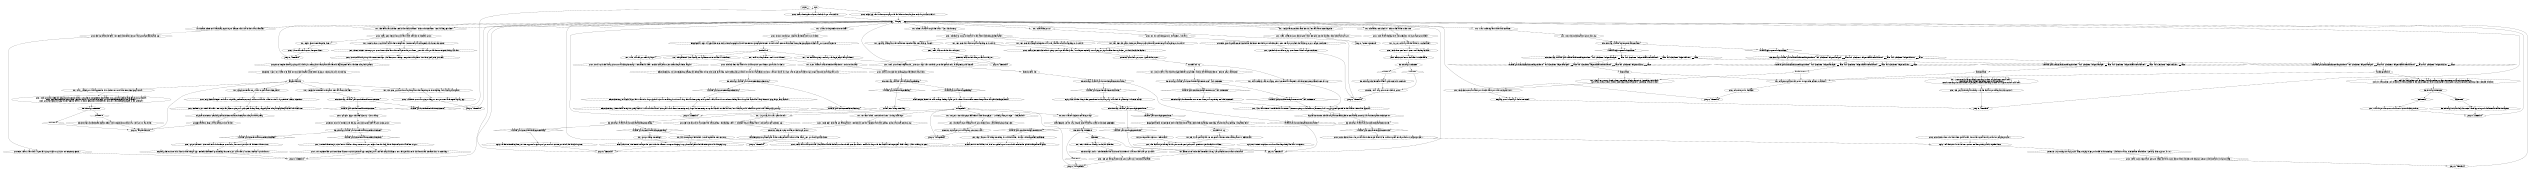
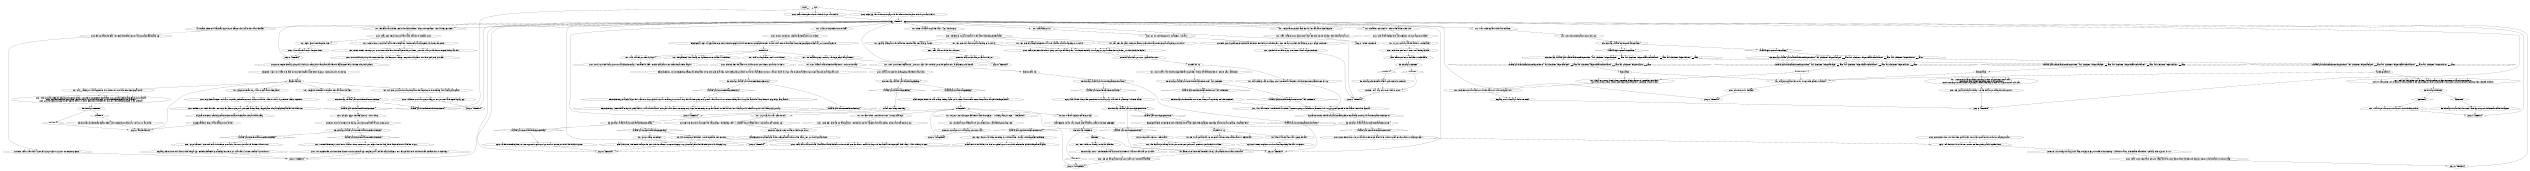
  digraph {
    n1 [label=START]
    n2 [label=input]
    n3 [label="Cuno: \"Right, pig, this is where Cuno plays with his little wooden choo-choo. Fuck do you want with it?\""]
    n4 [label="Cuno: \"Yeah, the Kingdom of Cuno, the fuck do you want with it?\""]
-   n5 [label=bringing]
+   n5 [label=skeenehub]
    n6 [label="Cuno: The boy shakes his head. \"You need these pants. But you ain't gonna get these pants, pig!\""]
    n7 [label="Cunoesse: \"That's what the f****t gets for trying to split us up, Cuno! NO FUCKING PANTS!\""]
    n8 [label="Jump to: [skeenehub]"]
    n9 [label="Physical Instrument: Coach Physical Instrument endorses these pants. They are tartan-ready."]
    n10 [label="Conceptualization: They will also make you into an idiot."]
    n11 [label="Jump to: [falnpantsandshit]"]
    n12 [label="Savoir Faire: These could drastically improve your chances of survival in the urban wilderness."]
    n13 [label="You: \"Cuno, there's a stack of eternite back there...\" (Point to the shack.)"]
    n14 [label="Cuno: \"That's just some shit roofing-gimps left behind. Lazy dinks.\""]
    n15 [label="Kim Kitsuragi: Variable[\"yard.shack_strange_feeling\"]"]
    n16 [label="Cuno: \"Yeah, that's what Cuno said. She couldn't handle the heat, so she took off. Cuno can take it.\" He fills his lungs with the rancid air. His eyes get a little watery. \"Shit's *nothing* to Cuno.\""]
    n17 [label="Drama: Of course, sire. Better not anger the Cuno with this silliness. We regret bringing it up. A thousand years of misfortune upon us for bringing it up!"]
    n18 [label="Jump to: [skeenehub]"]
    n19 [label="Cuno: \"Pig... if Cuno was hiding something, it would be hidden,\" he says with exaggerated confidence."]
    n20 [label="Drama: But it is not hidden, is it, sire? You picked up on it. You should examine the pile of roofing material again."]
    n21 [label="Cuno: \"Cuno doesn't know who lives there. And if he did, he wouldn't squeal. But if you find out, maybe you can...\""]
    n22 [label="Logic: ...tell the Cuno who it was? He's curious. He likes putting 2 and 2 together here."]
    n23 [label="Cunoesse: \"Stop turning into a pig, Cuno! They're trying to get you hooked on the snitching!\" She lets out a hiss, even meaner than before. \"Get away from my Cuno, f****ts!\""]
    n24 [label="Cuno: \"All right, piggo!\" His face lights up. \"Shit's rolling.\""]
    n25 [label="Cunoesse: \"Don't do business with the pig, Cuno! He's gonna steal all your money, Cuno!\""]
    n26 [label="Kim Kitsuragi: Variable[\"yard.cuno_lets_talk_succeded_whitecheck\"]"]
    n27 [label="Cuno: \"As you can see...\" Cuno nods towards the fence. \"Cuno and C don't trust you. Can't do business without trust.\""]
    n28 [label="Empathy: There's more to his distrust than being a *pig*. He feels threatened by something obscure in you. What that is, however, remains a puzzle for now."]
    n29 [label="Perception (Sight): You'd have to be blind not to notice the giant white letters \"F-A-L-N\" running down his trouser leg."]
    n30 [label=falnpantsandshit]
    n31 [label="You: \"No. Cuno, you don't know anything about the tampering I'm investigating, and I already have pants.\""]
    n32 [label="You: \"Wait -- I asked you what happened to *his* clothes. You must have seen them lying around?\""]
    n33 [label="You: \"I might be interested in the pants. Let's talk about this later.\""]
    n34 [label="You: \"Alright, entertain me -- what's so great about these pants?\""]
    n35 [label="Kim Kitsuragi: Variable[\"yard.cuno_drama_hidding_something\"]"]
    n36 [label="Variable[\"yard.cuno_drama_hidding_something\"]" shape=diamond]
    n37 [label="!(Variable[\"yard.cuno_drama_hidding_something\"])" shape=diamond]
    n38 [label="You: \"Are you hiding something?\""]
    n39 [label="You: Shit 'some gimps' left behind. Sounds legitimate. Let's move on."]
    n40 [label="Logic: Was there something here you were supposed to pick up on? As soon as it crosses your mind, the thought is gone..."]
    n41 [label="Jump to: [skeenehub]"]
    n42 [label="You: \"What's in the greenhouse over there?\""]
    n43 [label="You: \"The ladder, ever climb it?\" (Point to the ladder on the tree.)"]
    n44 [label="You: \"I might have questions later. For now, let's talk about something else.\""]
    n45 [label="You: \"That ladder yours?\""]
    n46 [label="You: \"The dead man's clothes were in the trash container.\" (Point to the container.) \"How did they get there?\""]
    n47 [label="You: \"There was also a mug in the trash.\" (Show him the mug.)"]
    n48 [label="You: \"I was wondering about that trash container.\""]
    n49 [label="You: \"Not just that. I also think the hypothethical *mug fucker* lives in that apartment there.\" (Point to Gary's apartment.)"]
    n50 [label="Kim Kitsuragi: Variable[\"yard.cuno_lives_in_apartment_route\"]  and  IsKimHere()"]
    n51 [label="Variable[\"yard.cuno_lives_in_apartment_route\"]  and  IsKimHere()" shape=diamond]
    n52 [label="!(Variable[\"yard.cuno_lives_in_apartment_route\"]  and  IsKimHere())" shape=diamond]
    n53 [label="Cuno: \"Yeah!\" Cuno jumps back. \"Get your bacon shit away! Cuno doesn't like to be seen with the popo. Get your shit done and out of Cuno's face!\""]
    n54 [label="Jump to: [skeenehub]"]
    n55 [label="Cuno: \"Yeah, whatever. Cuno doesn't give a shit.\" He spits over his shoulder, then looks back up at you."]
    n56 [label="Jump to: [CUNO MAIN HUB]"]
    n57 [label="Cuno: \"No, it's not fucking Cuno's, it's ancient -- look at it.\""]
    n58 [label="Cunoesse: An evil squeak comes from behind the fence. \"He thinks you're fucking four, Cuno! He says you climb the ladder up to your *magic tree house*!\""]
    n59 [label="Cuno: \"Get the fuck out of here, pig! Cuno doesn't have a magic tree house!\""]
    n60 [label="Kim Kitsuragi: IsKimHere()"]
    n61 [label="IsKimHere()" shape=diamond]
    n62 [label="!(IsKimHere())" shape=diamond]
    n63 [label="Kim Kitsuragi: You can't help but notice a little approving nod the lieutenant makes. He agrees."]
    n64 [label="Cuno: \"What do you want Cuno to do about it? Cuno's fucking twelve!\""]
    n65 [label="Jump to: [skeenehub]"]
    n66 [label=fixit_container]
    n67 [label="You: \"Someone might have stashed something in there. Maybe there's even a lead...\"\n\"Perps might have stashed something more in that container.\"\n\"Found something of mine in there. Maybe perps stashed something in there too. Might even be a solid lead.\""]
    n68 [label="You: \"Okay, enough about this, Cuno. I've got other matters to address.\""]
    n69 [label="Cuno: \"Yes, yes, absolutely, absolutely... Why the fuck are you telling this shit to Cuno?!\""]
    n70 [label="Cuno: \"Of course you do, fuckface.\""]
    n71 [label="Cuno: \"The fuck? A *mug* in the trash? Is this about the fucking clothes again?\""]
    n72 [label="You: \"Yes. Does this adequate depiction of a South-Samaran man have anything to do with it?\""]
    n73 [label="You: \"Yes, does this quaint, better-not-taken-out-of-its-historical-context mug have anything to do with it?\""]
    n74 [label="You: \"Yes. Does this racist mug have anything to do with it?\""]
    n75 [label="You: \"Actually, talking about this makes me uncomfortable. Let's back up a notch.\""]
    n76 [label="Cuno: \"Yeah, Cuno sees where this is going. Cuno's got that fast-brain,\" he whispers excitedly. \"You saying you pigs are after the mug fucker -- coz he's the clothes fucker...\""]
    n77 [label="Cuno: \"Yeah, back out of this shit with Cuno.\""]
    n78 [label="Rhetoric: Yeah, her."]
    n79 [label="Kim Kitsuragi: Variable[\"yard.cuno_rhet_gardener_it_was_her\"]"]
    n80 [label="Variable[\"yard.cuno_rhet_gardener_it_was_her\"]" shape=diamond]
    n81 [label="!(Variable[\"yard.cuno_rhet_gardener_it_was_her\"])" shape=diamond]
    n82 [label="Drama: He's hiding something."]
    n83 [label="Untitled hub (05)"]
    n84 [label="You: \"That's exactly what I'm saying, Cuno. Someone has tampered with the crime scene, cleaned some of it up.\""]
    n85 [label="Cuno: \"Shit, that's tense...\" He thinks for a moment. \"Someone's going to the beatdown-basement, huh? Mug-guy gonna get tied to the radiator.\" He nods in approval."]
    n86 [label="You: \"Look, it's basic police work. If there's a trash container on the crime scene you have to investigate it.\"\n\"Look, it's basic police work. If there's a trash container on the crime scene you have to investigate it thoroughly. I may have missed something when I checked it before.\""]
    n87 [label="Cuno: \"Believe it, you *need* this shit...\" He unzips his jacket to give you a quick peek at the plastic-wrapped pants. They are graphite-black and look brand new."]
    n88 [label="Empathy: Cuno is actually a *little* interested."]
    n89 [label="Jump to: [skeenehub]"]
    n90 [label="Inland Empire: We are *way* beyond normal already. We are in the STAR CHAMBER."]
    n91 [label="Kim Kitsuragi: IsKimHere()"]
    n92 [label="IsKimHere()" shape=diamond]
    n93 [label="!(IsKimHere())" shape=diamond]
    n94 [label="Encyclopedia: *Kipt* is a pejorative term used to describe people of South Semenese or Areopagite descent. It used to be a common first name among the Areopagites of Iilmaraa -- not so much anymore."]
    n95 [label="Untitled hub"]
    n96 [label="You: \"Hold on, the gardener *used* to work there?\""]
    n97 [label="You: \"Wait, what did you mean by *kipt*?\""]
    n98 [label="You: \"The gardener? She's actually not a gardener. Turns out she's a union fixer.\""]
    n99 [label="You: \"You mean the young woman by Whirling-in-Rags? That gardener?\""]
    n100 [label=fix_container]
    n101 [label="You: \"I got a very strong *hunch* there's something of importance in it. Something I must find.\"\n\"I got a very strong *hunch* there's something of importance in it. Something I am yet to find.\""]
    n102 [label="Cuno: \"Fuck does Cuno care about your hunch? That's your shit. You figure it out.\""]
    n103 [label="Cunoesse: \"Can't hear you, Cuno! Speak louder, Cuno!\""]
    n104 [label="You: \"I need to know. It could be a lead in the investigation. Someone may have tampered with the murder scene.\""]
    n105 [label="Cuno: \"Listen! Listen!\" He stops you. \"Cuno doesn't care about this small-time shit. Just listen -- Cuno saw what you did there. Dumpster diving. Sad shit.\""]
    n106 [label="Cuno: \"Cuno could hook you up with some sweet rags. Shit like Cuno's wearing.\" He points to his pants. \"Your size, good price, 500 reál.\""]
    n107 [label="Kim Kitsuragi: Variable[\"yard.cuno_logic_greenhouse\"]"]
    n108 [label="Variable[\"yard.cuno_logic_greenhouse\"]" shape=diamond]
    n109 [label="!(Variable[\"yard.cuno_logic_greenhouse\"])" shape=diamond]
    n110 [label="Encyclopedia: Fish is sometimes used to fertilize the soil a few weeks before planting something. Maybe she was preparing  the garden beds?"]
    n111 [label="Jump to: [skeenehub]"]
    n112 [label="Untitled hub (03)"]
    n113 [label="Variable[\"yard.shack_strange_feeling\"]" shape=diamond]
    n114 [label="!(Variable[\"yard.shack_strange_feeling\"])" shape=diamond]
    n115 [label="You: \"You can't hide it, I see without vision.  With my inner eye.\""]
    n116 [label="Cuno: \"Inner eye?! Fuck are you talking about?!\" He loses his cool for a moment and starts yelling. \"Ask me a normal question, pig!\""]
    n117 [label="Cunoesse: \"They're trying to make you feel stupid, Cuno!\""]
    n118 [label="Electrochemistry: Or alcohol, if you don't want to do drugs. Alcohol is just as rewarding, but it isn't a drug. This has been going on for quite a while, hasn't it? You've been thinking about drugs and alcohol for a long time now. Juicy drugs, tasty alcohol..."]
    n119 [label="Electrochemistry: Seems kinda boring now, going back to... What was this about? Some yard? Yards aren't interesting. Only drugs are interesting. Drugs and alcohol. You feel sad now, but what can you do. Life has to go on. With a heavy sigh, you say..."]
    n120 [label="Jump to: [skeenehub]"]
    n121 [label="Variable[\"yard.cuno_lets_talk_succeded_whitecheck\"]" shape=diamond]
    n122 [label="!(Variable[\"yard.cuno_lets_talk_succeded_whitecheck\"])" shape=diamond]
    n123 [label="Composure: Despite the early spring chill, the boy is wearing short track pants that leave his legs exposed below the knee. They look dynamic."]
    n124 [label="Inland Empire: You glance again at the roofing material in front of the shack -- yes, you should go back there."]
    n125 [label="You: Better not to bother the lieutenant with my Star Chamber. He wouldn't understand."]
    n126 [label="Cuno: \"Are you having a seizure in Cuno's yard now?\" He sounds agitated."]
    n127 [label="Jump to: [strange_feels]"]
    n128 [label=strange_feels]
    n129 [label="You: \"So you say, but I saw *past the veil*.\""]
    n130 [label="You: Don't I have a single normal thing to say?"]
    n131 [label="You: \"Yes, yes... some shit gimps left behind. Were those gimps...\" (Suddenly raise your eyes.) \"...left-handed?\""]
    n132 [label="Jump to: [skeenehub]"]
    n133 [label="Kim Kitsuragi: The lieutenant remains silent, but his expression couldn't say *I told you so* any louder."]
    n134 [label="Cunoesse: \"Back out and take your fat ass with you.\""]
    n135 [label="Jump to: [skeenehub]"]
    n136 [label="Cuno: \"Look at that fucking shit?\" he screeches. \"You tryin'a get Cuno killed?\""]
    n137 [label="You: \"So you would say that the ladder is... unclimbable?\""]
    n138 [label="Cuno: \"Fuck does Cuno know? Cuno's not a fucking acrobat!\""]
    n139 [label="Cuno: \"The fuck does this have to do with the Cuno? Cuno doesn't give a shit who she is.\""]
    n140 [label="Electrochemistry: You were expecting relaying this information to him to be more rewarding, right? Telling him you found out she isn't a gardener. You know what you should do, if you want to get rewarded? Drugs. Drugs are more rewarding than work."]
    n141 [label="Kim Kitsuragi: Variable[\"yard.cuno_scene_electrochemistry\"]"]
    n142 [label="Jump to: [skeenehub]"]
    n143 [label="Kim Kitsuragi: Variable[\"yard.cuno_lives_in_apartment_route\"]"]
    n144 [label="Variable[\"yard.cuno_lives_in_apartment_route\"]" shape=diamond]
    n145 [label="!(Variable[\"yard.cuno_lives_in_apartment_route\"])" shape=diamond]
    n146 [label="Cuno: \"Cuno doesn't know who put that shit in there. And if he did, he wouldn't squeal. But if you find out, maybe you can...\""]
    n147 [label="Kim Kitsuragi: Variable[\"yard.trash_inland_something_in_there\"]  and  CheckItem(\"ledger_damaged\") == false  and  CheckItem(\"ledger_of_failure_and_hatred\") == false  and  CheckItem(\"ledger_oblivion\") == false"]
    n148 [label="Variable[\"yard.trash_inland_something_in_there\"]  and  CheckItem(\"ledger_damaged\") == false  and  CheckItem(\"ledger_of_failure_and_hatred\") == false  and  CheckItem(\"ledger_oblivion\") == false" shape=diamond]
    n149 [label="!(Variable[\"yard.trash_inland_something_in_there\"]  and  CheckItem(\"ledger_damaged\") == false  and  CheckItem(\"ledger_of_failure_and_hatred\") == false  and  CheckItem(\"ledger_oblivion\") == false)" shape=diamond]
    n150 [label=fix_this_one_too]
    n151 [label=another_great_hub]
    n152 [label="Savoir Faire: Cuno knows the ladder is unclimbable."]
    n153 [label="Cuno: \"Look it up in the library. Cuno's not a fucking dictionary...\" He shakes his head. \"Fuckin' small-brain. Cuno means the gardener, alright?\""]
    n154 [label="Cuno: He loses his cool for a moment and starts yelling. \"The fucking wellll... ?! The fuck are you talking about?! Ask me a normal question, pig!\""]
    n155 [label="Cuno: \"The fuck are you talking about? Cuno doesn't know what-handed gimps they were.\""]
    n156 [label="Cuno: \"Dunno.\" He shrugs. \"Kipt-ass gardener used to work there.\""]
    n157 [label="Cuno: \"Yeah, Cuno doesn't know shit about that. That shit is *beneath* Cuno.\""]
    n158 [label="Cuno: \"Don't be wondering about Cuno's shit, pig!\""]
    n159 [label="Jump to: [skeenehub]"]
    n160 [label="Cuno: \"Whatever. Cuno was trying to help you. But you're too fat for FALN anyway, pig.\""]
    n161 [label="Jump to: [skeenehub]"]
    n162 [label="Cuno: \"Look, Cuno ain't seen shit lying around, 'cept for that f****t up there.\" He points to the cadaver. \"Now you want performance gear or not, grandpa?\"\n\"Look, Cuno ain't seen shit lying around, 'cept for that f****t you took away. Now you want performance gear or not, grandpa?\"\n\"Look, Cuno ain't seen shit lying around, 'cept for that f****t there.\" He points to the cadaver. \"Now you want performance gear or not, grandpa?\""]
    n163 [label="Kim Kitsuragi: IsKimHere()"]
    n164 [label="Kim Kitsuragi: IsKimHere()"]
    n165 [label="IsKimHere()" shape=diamond]
    n166 [label="!(IsKimHere())" shape=diamond]
    n167 [label="Kim Kitsuragi: The lieutenant takes a quick note in his notebook."]
    n168 [label="Cunoesse: \"It's a trap, Cuno! Don't climb it, Cuno!\""]
    n169 [label="Cuno: \"Look, Cuno doesn't explain shit -- Cuno just *says* shit.\" He looks you in the eye and nods, as if agreeing with himself."]
    n170 [label="Logic: What was she doing in the greenhouse in March anyway? What kind of *gardening* is done in March?"]
    n171 [label="You: Not important right now. (Refuse task.)"]
    n172 [label="Cuno: \"The fuck are you staring at with your mouth open? Ask Cuno a question or get the fuck out of here.\""]
    n173 [label="Kim Kitsuragi: Variable[\"TASK.open_trash_container\"]"]
    n174 [label="Variable[\"TASK.open_trash_container\"]" shape=diamond]
    n175 [label="!(Variable[\"TASK.open_trash_container\"])" shape=diamond]
    n176 [label="Kim Kitsuragi: Variable[\"yard.trash_inland_something_in_there\"]  and  CheckItem(\"ledger_damaged\") == false  and  CheckItem(\"ledger_of_failure_and_hatred\") == false  and  CheckItem(\"ledger_oblivion\") == false"]
    n177 [label="Variable[\"yard.trash_inland_something_in_there\"]  and  CheckItem(\"ledger_damaged\") == false  and  CheckItem(\"ledger_of_failure_and_hatred\") == false  and  CheckItem(\"ledger_oblivion\") == false" shape=diamond]
    n178 [label="!(Variable[\"yard.trash_inland_something_in_there\"]  and  CheckItem(\"ledger_damaged\") == false  and  CheckItem(\"ledger_of_failure_and_hatred\") == false  and  CheckItem(\"ledger_oblivion\") == false)" shape=diamond]
    n179 [label="Kim Kitsuragi: Variable[\"yard.cuno_befriend_lost_to_cunoesse\"]"]
    n180 [label="Variable[\"yard.cuno_befriend_lost_to_cunoesse\"]" shape=diamond]
    n181 [label="!(Variable[\"yard.cuno_befriend_lost_to_cunoesse\"])" shape=diamond]
+   n182 [label="You: I should ask her about that. (Accept the task.)"]
    n183 [label="You: Yes, it was probably fish. I'm not gonna waste more time asking about it. (Refuse task.)"]
    n184 [label="Logic: Yes, it seems suspicious. You don't like things being like that... suspicious."]
    n185 [label="You: \"Kim, I think I'm *already* in the Star Chamber.\""]
    n186 [label="Kim Kitsuragi: \"Huh...\" The lieutenant has his nose in his notebook. \"I have no idea what you just said.\""]
    n187 [label="Cuno: \"We need the money, C! Cuno knows what he's doing.\" He turns to you. \"Right when this body-shit is discussed Cuno will sell 'em to you.\""]
    n188 [label="Cuno: \"You respected the Cuno. Ten times discount to Cuno's personal pig.\" He gives you a wink and snaps his fingers. \"Now let's get this weird shit done. Trash container shit, or something...\""]
    n189 [label="Cuno: \"Shoot that shit at Cuno, dumpster diver.\""]
    n190 [label="Physical Instrument: The kid may have something there. He's already come up with an interrogation technique too."]
    n191 [label="You: \"Right. About something else, then...\""]
    n192 [label="Inland Empire: There it is! That strange *feeling* again! As if... there was more than meets the eye about that pile of roofing material."]
    n193 [label="Cunoesse: \"Tryin'a get you to talk gimp, Cuno. Don't talk!\""]
    n194 [label="Jump to: [strange_feels]"]
    n195 [label="IsKimHere()" shape=diamond]
    n196 [label="!(IsKimHere())" shape=diamond]
    n197 [label="Cuno: \"Pig, these are FALN *Modulars*! Liquid fit, performance crotch, urban survival shit! Made in Mirova... by scientists. *Pants* scientists.\""]
    n198 [label="Variable[\"yard.cuno_scene_electrochemistry\"]" shape=diamond]
    n199 [label="!(Variable[\"yard.cuno_scene_electrochemistry\"])" shape=diamond]
    n200 [label="Kim Kitsuragi: The lieutenant turns to see where you are pointing. He looks interested."]
    n1 -> n1
    n2 -> n3
    n2 -> n4
    n3 -> n5
    n4 -> n5
    n5 -> n12
    n5 -> n42
    n5 -> n43
    n5 -> n44
    n5 -> n45
    n5 -> n46
    n5 -> n47
    n5 -> n48
    n6 -> n7
    n7 -> n8
    n8 -> n5
    n9 -> n10
    n10 -> n11
    n11 -> n30
    n12 -> n6
    n13 -> n14
    n14 -> n15
    n15 -> n113
    n15 -> n114
    n17 -> n18
    n18 -> n5
    n19 -> n20
    n20 -> n18
    n21 -> n22
    n22 -> n23
    n23 -> n53
    n24 -> n25
    n25 -> n26
    n26 -> n121
    n26 -> n122
    n27 -> n28
    n28 -> n8
    n29 -> n30
    n30 -> n31
    n30 -> n32
    n30 -> n33
    n30 -> n34
    n31 -> n160
    n32 -> n162
    n33 -> n179
    n34 -> n197
    n35 -> n36
    n35 -> n37
    n36 -> n38
    n36 -> n39
    n37 -> n40
    n38 -> n17
    n39 -> n16
    n40 -> n18
    n41 -> n5
    n42 -> n156
    n43 -> n136
    n44 -> n55
    n45 -> n57
    n46 -> n157
    n47 -> n71
    n48 -> n158
    n49 -> n50
    n50 -> n51
    n50 -> n52
    n51 -> n200
    n52 -> n85
    n53 -> n54
    n54 -> n5
    n55 -> n56
    n57 -> n58
    n58 -> n59
    n59 -> n132
    n60 -> n61
    n60 -> n62
    n61 -> n63
    n62 -> n64
    n63 -> n65
    n64 -> n65
    n65 -> n5
    n66 -> n67
    n66 -> n68
    n67 -> n69
    n68 -> n70
    n69 -> n89
    n70 -> n159
    n71 -> n72
    n71 -> n73
    n71 -> n74
    n71 -> n75
    n72 -> n76
    n73 -> n76
    n74 -> n76
    n75 -> n77
    n76 -> n103
    n77 -> n134
    n78 -> n79
    n79 -> n80
    n79 -> n81
    n80 -> n170
    n81 -> n111
    n82 -> n35
    n83 -> n49
    n83 -> n84
    n84 -> n85
    n85 -> n190
    n86 -> n60
    n87 -> n9
    n88 -> n89
    n89 -> n5
    n90 -> n91
    n91 -> n92
    n91 -> n93
    n92 -> n125
    n92 -> n185
    n93 -> n127
    n94 -> n95
    n95 -> n96
    n95 -> n97
    n95 -> n98
    n95 -> n99
    n96 -> n13
    n97 -> n153
    n98 -> n139
    n99 -> n169
    n100 -> n68
    n100 -> n101
    n101 -> n102
    n102 -> n88
    n103 -> n83
    n104 -> n105
    n105 -> n106
    n106 -> n123
    n107 -> n108
    n107 -> n109
    n108 -> n110
    n109 -> n111
    n110 -> n112
    n111 -> n5
+   n112 -> n182
    n112 -> n183
    n113 -> n192
    n114 -> n82
    n115 -> n116
    n116 -> n117
    n117 -> n124
    n118 -> n119
    n119 -> n120
    n120 -> n5
    n121 -> n187
    n122 -> n27
    n123 -> n29
    n124 -> n41
    n125 -> n126
    n126 -> n127
    n127 -> n128
    n128 -> n115
    n128 -> n129
    n128 -> n130
    n128 -> n131
    n129 -> n154
    n130 -> n90
    n131 -> n155
    n132 -> n5
    n133 -> n11
    n134 -> n135
    n135 -> n5
    n136 -> n137
    n137 -> n138
    n138 -> n152
    n139 -> n140
    n140 -> n141
    n141 -> n198
    n141 -> n199
    n142 -> n5
    n143 -> n144
    n143 -> n145
    n144 -> n19
    n145 -> n146
    n146 -> n22
    n147 -> n148
    n147 -> n149
    n148 -> n150
    n149 -> n151
    n150 -> n68
    n150 -> n101
    n151 -> n68
    n151 -> n86
    n152 -> n164
    n154 -> n117
    n155 -> n193
    n156 -> n94
    n157 -> n104
    n157 -> n191
    n158 -> n173
    n159 -> n5
    n160 -> n161
    n161 -> n5
    n162 -> n163
    n163 -> n195
    n163 -> n196
    n164 -> n165
    n164 -> n166
    n165 -> n167
    n166 -> n168
    n167 -> n168
    n168 -> n132
    n169 -> n78
    n170 -> n107
    n171 -> n172
    n172 -> n111
    n173 -> n174
    n173 -> n175
    n174 -> n176
    n175 -> n147
    n176 -> n177
    n176 -> n178
    n177 -> n100
    n178 -> n66
    n179 -> n180
    n179 -> n181
    n180 -> n2
    n181 -> n24
+   n182 -> n184
    n183 -> n172
    n184 -> n111
    n185 -> n186
    n186 -> n126
    n187 -> n188
    n188 -> n8
    n189 -> n142
    n190 -> n143
    n191 -> n189
    n192 -> n128
    n193 -> n194
    n194 -> n128
    n195 -> n133
    n196 -> n11
    n197 -> n87
    n198 -> n118
    n199 -> n120
    n200 -> n85
  }
